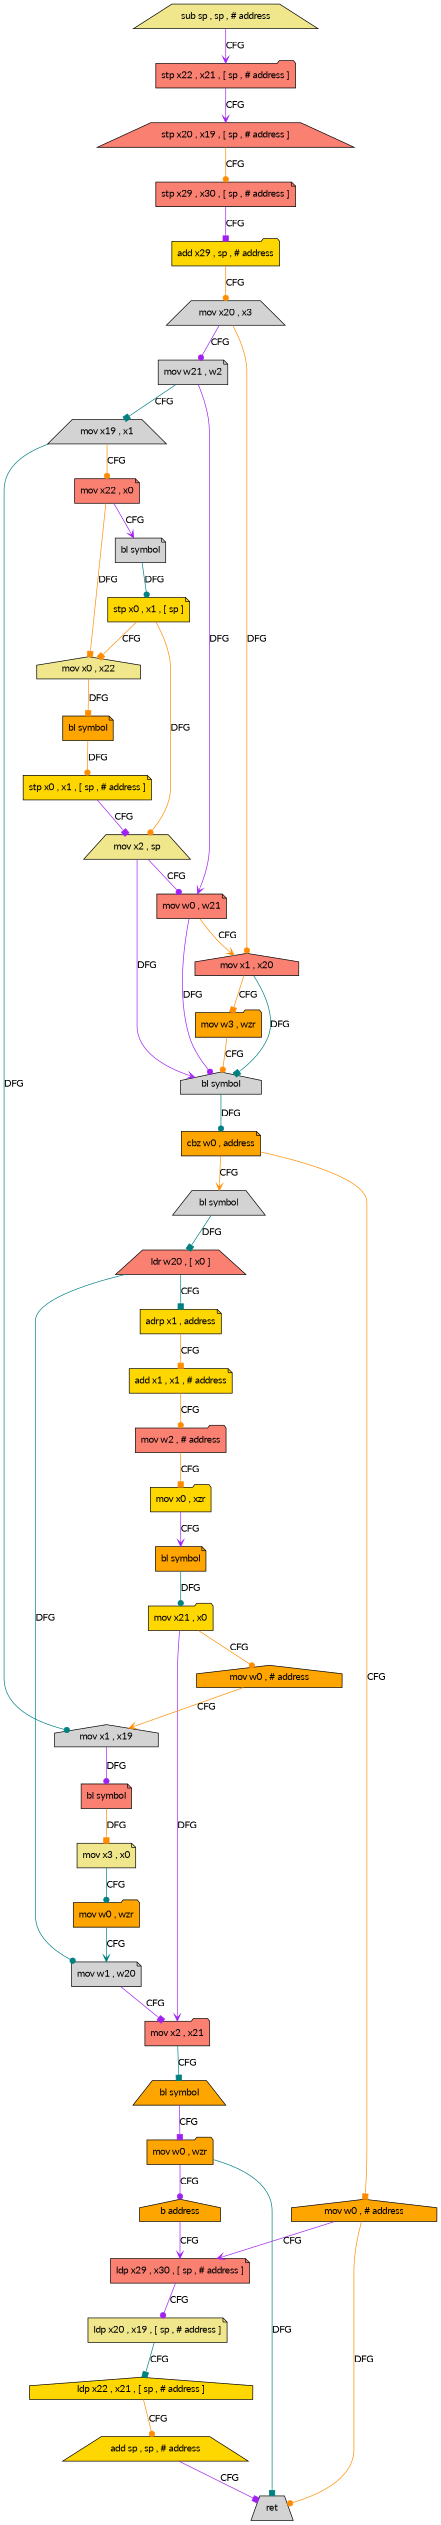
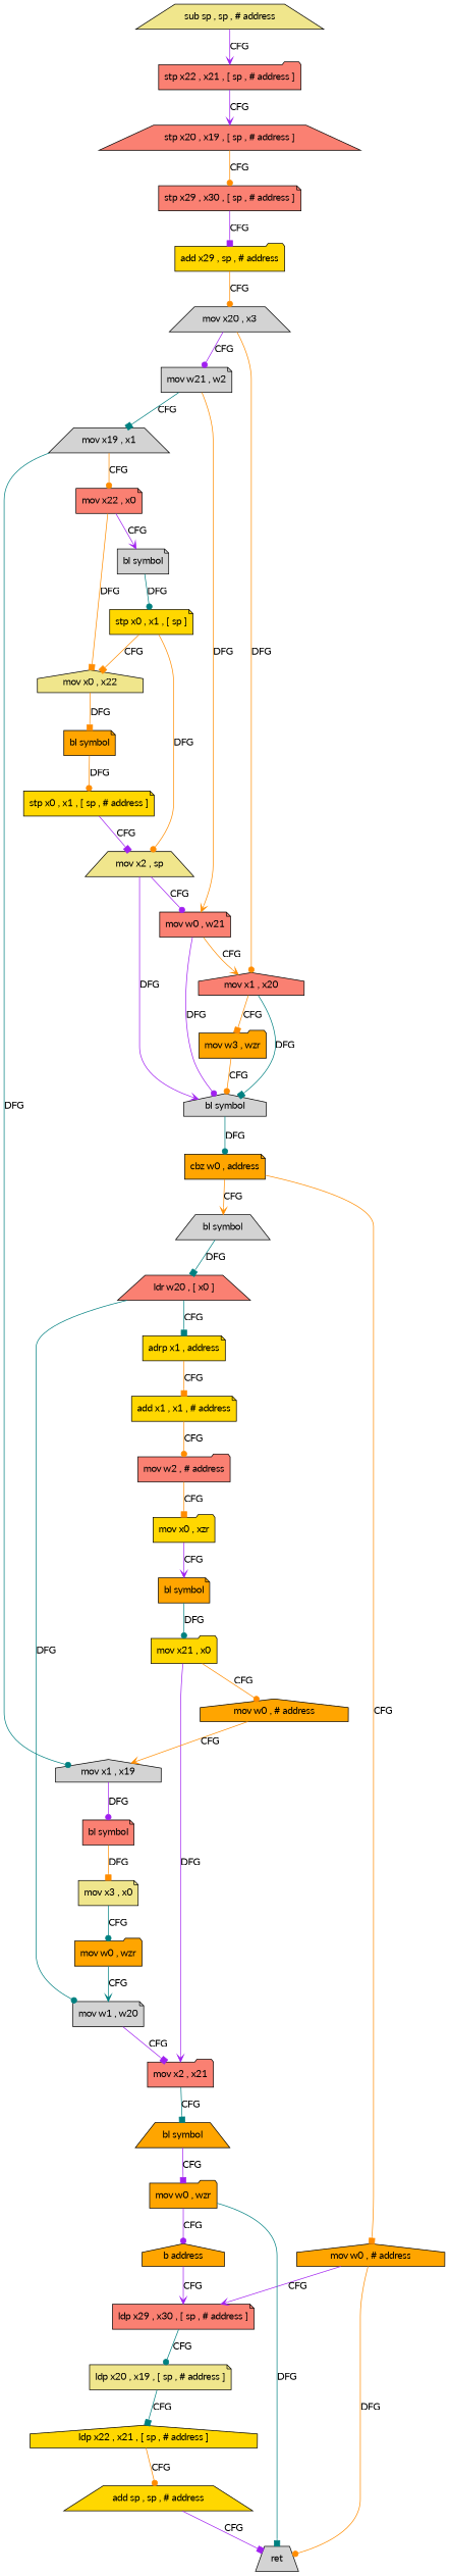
  digraph {
    fontname=Lato
    node [fillcolor=salmon fontname=Lato shape=note style=filled]
    edge [arrowhead=dot color=darkorange fontname=Lato]
    n1 [fillcolor=khaki label="sub sp , sp , # address" shape=trapezium]
    n2 [label="stp x22 , x21 , [ sp , # address ]" shape=folder]
    n3 [label="stp x20 , x19 , [ sp , # address ]" shape=trapezium]
    n4 [label="stp x29 , x30 , [ sp , # address ]"]
    n5 [fillcolor=gold label="add x29 , sp , # address" shape=folder]
    n6 [fillcolor=lightgrey label="mov x20 , x3" shape=trapezium]
    n7 [fillcolor=lightgrey label="mov w21 , w2"]
    n8 [label="mov x1 , x20" shape=house]
    n9 [fillcolor=lightgrey label="mov x19 , x1" shape=trapezium]
    n10 [label="mov w0 , w21"]
    n11 [fillcolor=lightgrey label="bl symbol" shape=house]
    n12 [fillcolor=orange label="mov w3 , wzr" shape=folder]
    n13 [label="mov x22 , x0"]
    n14 [fillcolor=lightgrey label="mov x1 , x19" shape=house]
    n15 [fillcolor=lightgrey label="bl symbol"]
    n16 [fillcolor=khaki label="mov x0 , x22" shape=house]
    n17 [label="bl symbol"]
    n18 [fillcolor=gold label="stp x0 , x1 , [ sp ]"]
    n19 [fillcolor=orange label="bl symbol"]
    n20 [fillcolor=khaki label="mov x2 , sp" shape=trapezium]
    n21 [fillcolor=gold label="stp x0 , x1 , [ sp , # address ]"]
    n22 [fillcolor=orange label="cbz w0 , address"]
    n23 [fillcolor=orange label="mov w0 , # address" shape=house]
    n24 [fillcolor=lightgrey label="bl symbol" shape=trapezium]
    n25 [label="ldp x29 , x30 , [ sp , # address ]"]
    n26 [fillcolor=lightgrey label=ret shape=trapezium]
    n27 [label="ldr w20 , [ x0 ]" shape=trapezium]
    n28 [fillcolor=khaki label="ldp x20 , x19 , [ sp , # address ]"]
    n29 [fillcolor=gold label="adrp x1 , address"]
    n30 [fillcolor=lightgrey label="mov w1 , w20"]
    n31 [fillcolor=gold label="ldp x22 , x21 , [ sp , # address ]" shape=house]
    n32 [fillcolor=gold label="add x1 , x1 , # address"]
    n33 [label="mov x2 , x21" shape=folder]
    n34 [label="mov w2 , # address" shape=folder]
    n35 [fillcolor=gold label="mov x0 , xzr" shape=folder]
    n36 [fillcolor=orange label="bl symbol"]
    n37 [fillcolor=gold label="mov x21 , x0" shape=folder]
    n38 [fillcolor=orange label="mov w0 , # address" shape=house]
    n39 [fillcolor=orange label="bl symbol" shape=trapezium]
    n40 [fillcolor=khaki label="mov x3 , x0"]
    n41 [fillcolor=orange label="mov w0 , wzr" shape=folder]
    n42 [fillcolor=orange label="mov w0 , wzr" shape=folder]
    n43 [fillcolor=orange label="b address" shape=house]
    n44 [fillcolor=gold label="add sp , sp , # address" shape=trapezium]
    n1 -> n2 [arrowhead=vee color=purple label=CFG]
    n2 -> n3 [arrowhead=vee color=purple label=CFG]
    n3 -> n4 [label=CFG]
    n4 -> n5 [arrowhead=box color=purple label=CFG]
    n5 -> n6 [label=CFG]
    n6 -> n7 [color=purple label=CFG]
    n6 -> n8 [label=DFG]
    n7 -> n9 [arrowhead=box color=teal label=CFG]
-   n7 -> n10 [arrowhead=vee color=purple label=DFG]
+   n7 -> n10 [arrowhead=vee label=DFG]
    n8 -> n11 [arrowhead=box color=teal label=DFG]
    n8 -> n12 [arrowhead=box label=CFG]
    n9 -> n13 [label=CFG]
    n9 -> n14 [color=teal label=DFG]
    n10 -> n8 [arrowhead=vee label=CFG]
    n10 -> n11 [color=purple label=DFG]
    n11 -> n22 [color=teal label=DFG]
    n12 -> n11 [label=CFG]
    n13 -> n15 [arrowhead=vee color=purple label=CFG]
    n13 -> n16 [arrowhead=box label=DFG]
    n14 -> n17 [color=purple label=DFG]
    n15 -> n18 [color=teal label=DFG]
    n16 -> n19 [arrowhead=box label=DFG]
    n17 -> n40 [arrowhead=box label=DFG]
    n18 -> n16 [arrowhead=box label=CFG]
    n18 -> n20 [label=DFG]
    n19 -> n21 [label=DFG]
    n20 -> n10 [color=purple label=CFG]
    n20 -> n11 [arrowhead=vee color=purple label=DFG]
    n21 -> n20 [arrowhead=box color=purple label=CFG]
    n22 -> n23 [arrowhead=box label=CFG]
    n22 -> n24 [arrowhead=vee label=CFG]
    n23 -> n25 [arrowhead=vee color=purple label=CFG]
    n23 -> n26 [label=DFG]
    n24 -> n27 [arrowhead=box color=teal label=DFG]
-   n25 -> n28 [color=purple label=CFG]
+   n25 -> n28 [color=teal label=CFG]
    n27 -> n29 [arrowhead=box color=teal label=CFG]
    n27 -> n30 [color=teal label=DFG]
    n28 -> n31 [arrowhead=box color=teal label=CFG]
    n29 -> n32 [arrowhead=box label=CFG]
    n30 -> n33 [arrowhead=box color=purple label=CFG]
    n31 -> n44 [label=CFG]
    n32 -> n34 [label=CFG]
    n33 -> n39 [arrowhead=box color=teal label=CFG]
    n34 -> n35 [arrowhead=box label=CFG]
    n35 -> n36 [arrowhead=vee color=purple label=CFG]
    n36 -> n37 [color=teal label=DFG]
    n37 -> n33 [arrowhead=vee color=purple label=DFG]
    n37 -> n38 [label=CFG]
    n38 -> n14 [arrowhead=vee label=CFG]
    n39 -> n42 [arrowhead=box color=purple label=CFG]
    n40 -> n41 [color=teal label=CFG]
    n41 -> n30 [arrowhead=vee color=teal label=CFG]
    n42 -> n26 [arrowhead=box color=teal label=DFG]
    n42 -> n43 [color=purple label=CFG]
    n43 -> n25 [arrowhead=vee color=purple label=CFG]
    n44 -> n26 [arrowhead=box color=purple label=CFG]
  }
